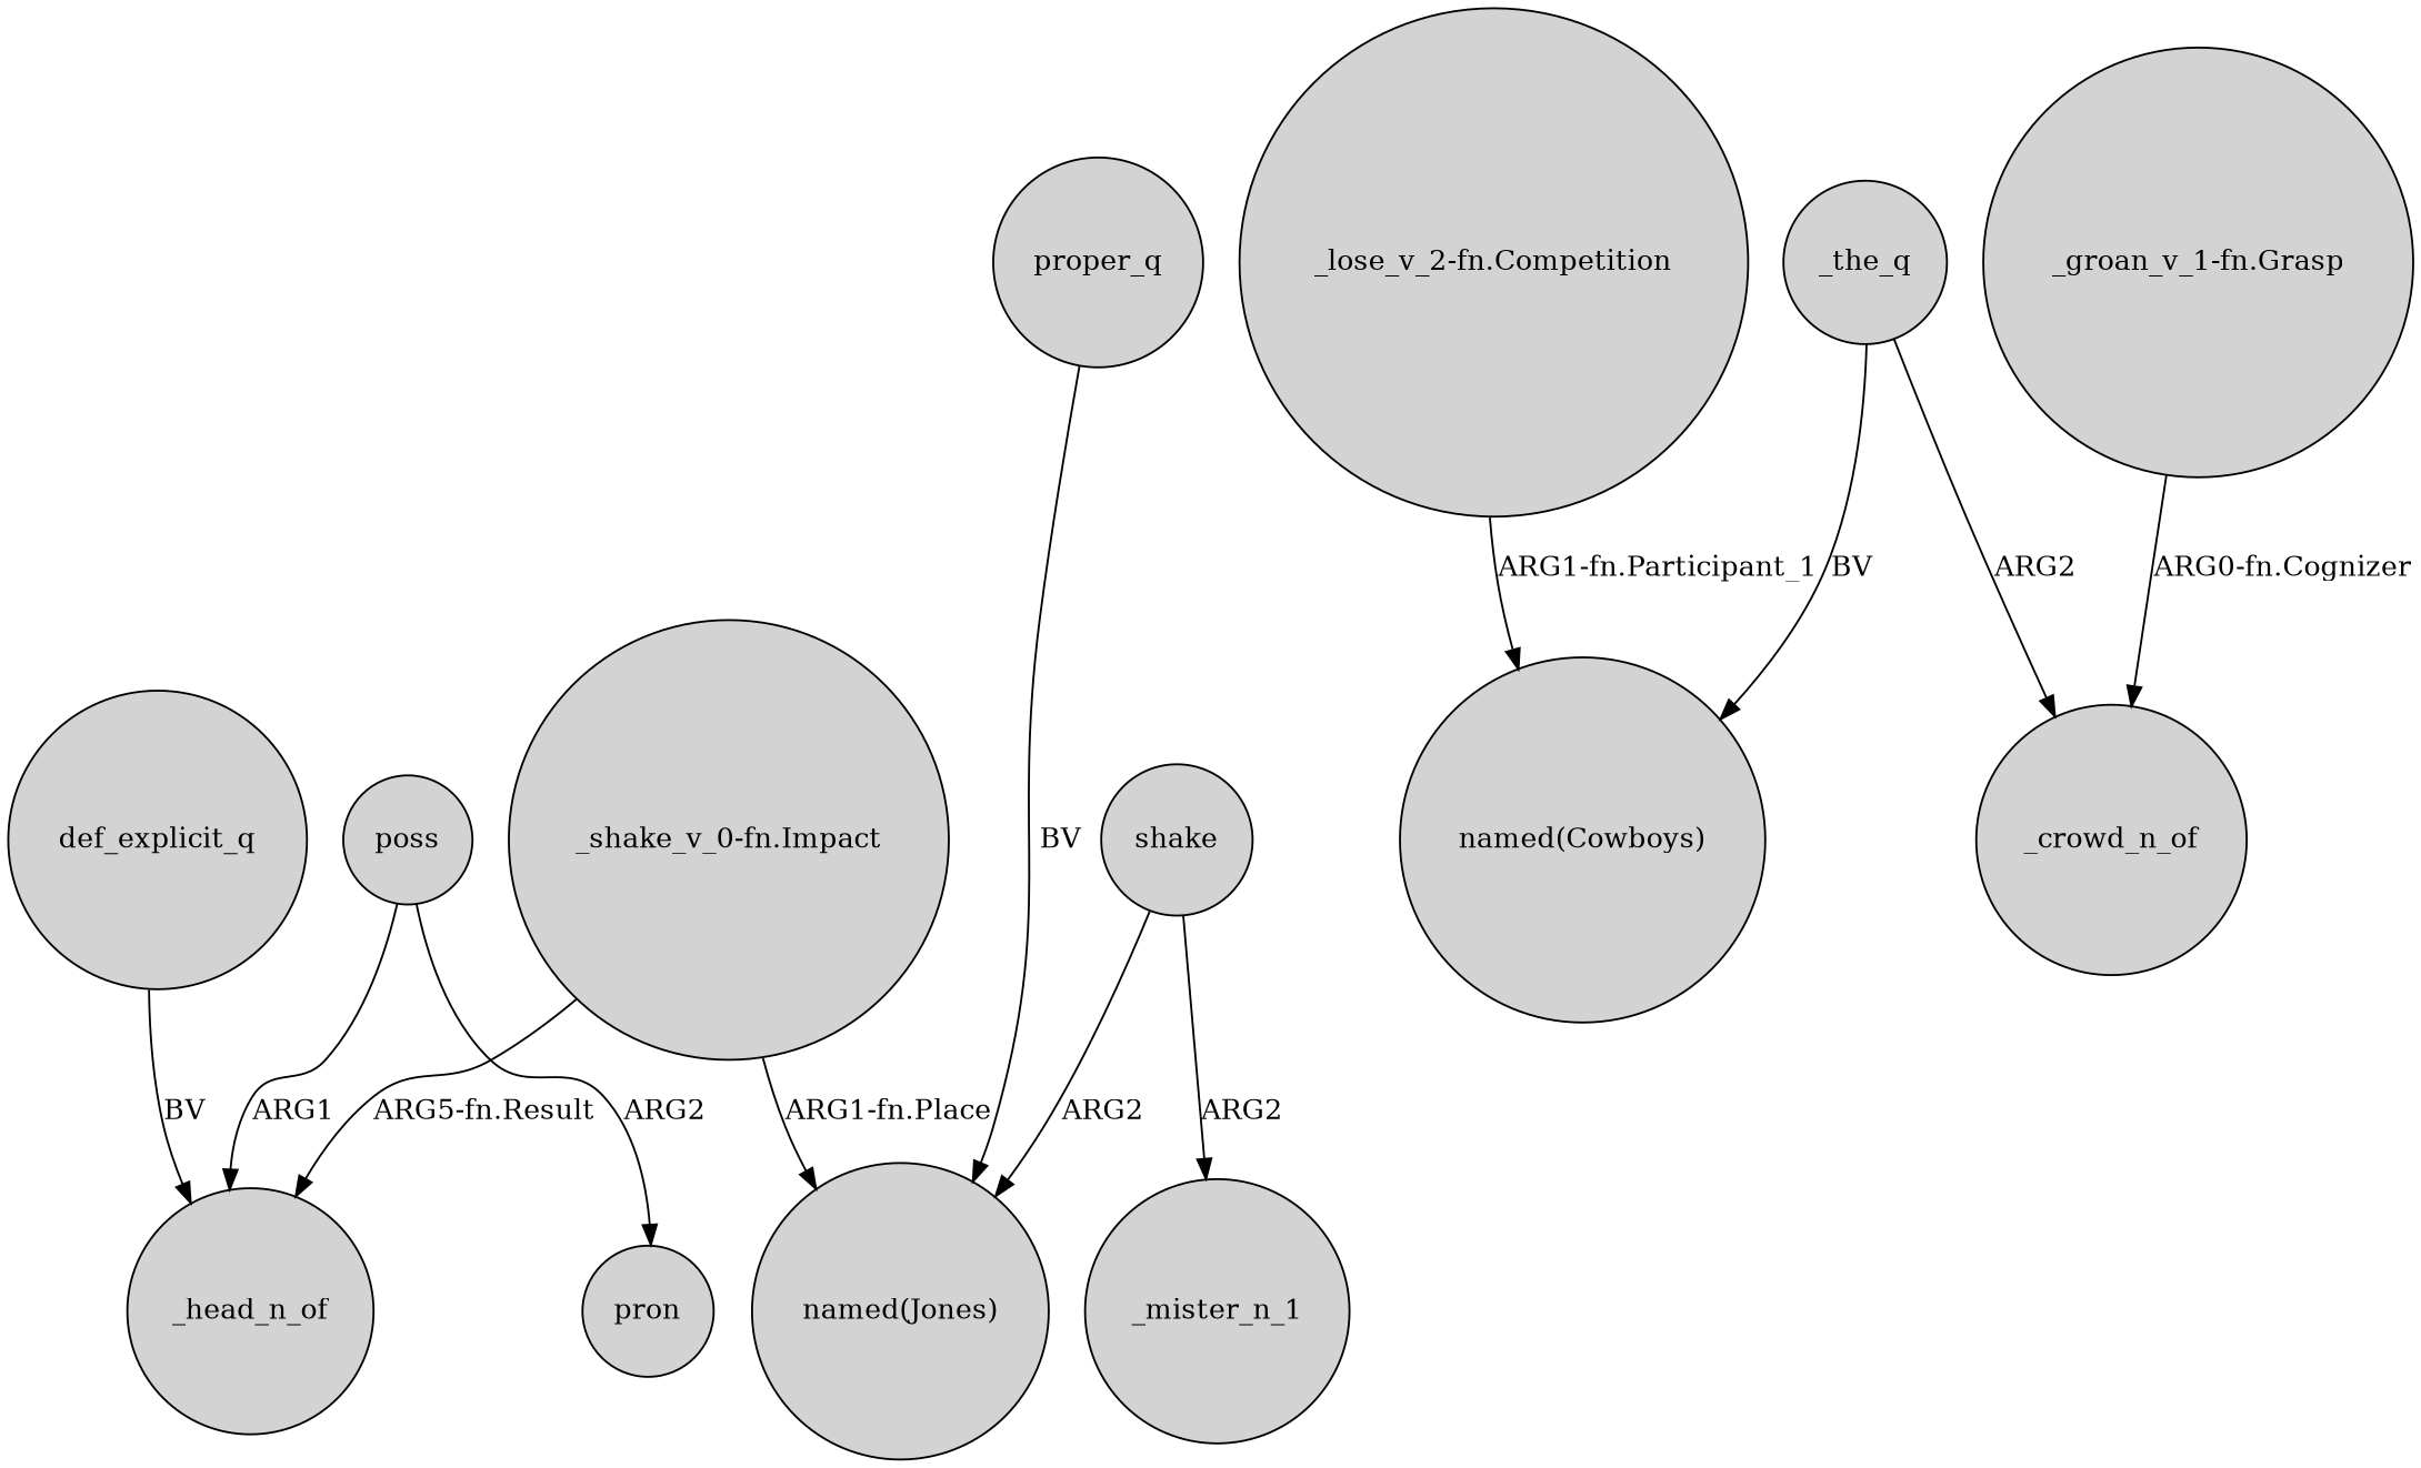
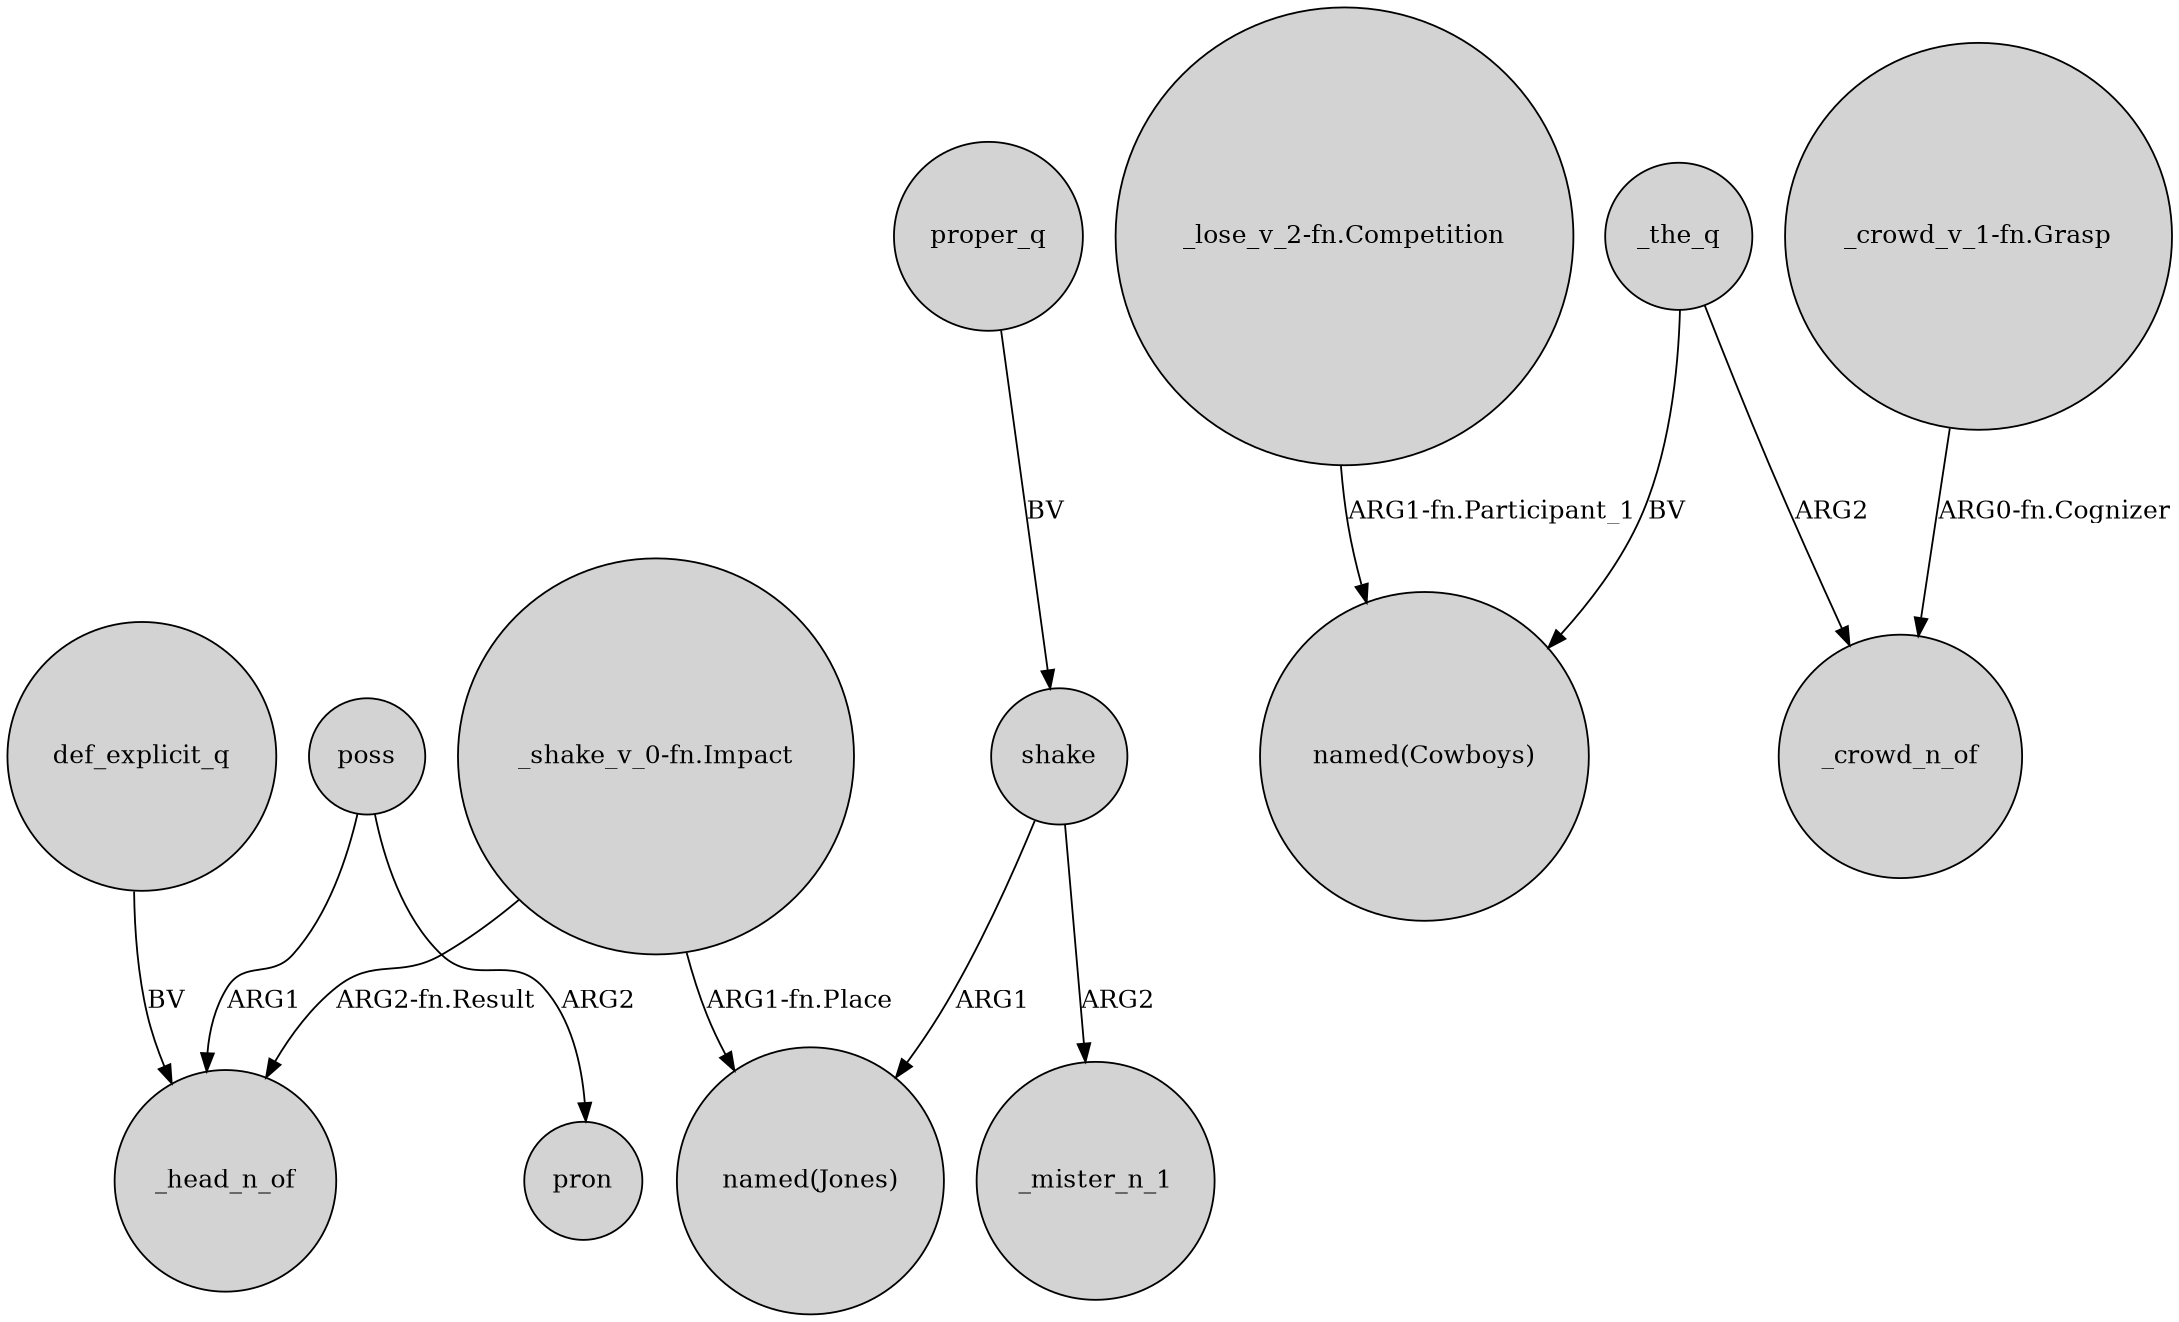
  digraph {
    node [shape=circle style=filled]
    n1 [label="_shake_v_0-fn.Impact"]
    _head_n_of
    "named(Jones)"
    def_explicit_q
    poss
    pron
    n7 [label=shake]
    _mister_n_1
    _the_q
    "named(Cowboys)"
    _crowd_n_of
    proper_q
    n13 [label="_lose_v_2-fn.Competition"]
-   "_groan_v_1-fn.Grasp"
-   n1 -> _head_n_of [label="ARG5-fn.Result"]
+   "_groan_v_1-fn.Grasp" [label="_crowd_v_1-fn.Grasp"]
+   n1 -> _head_n_of [label="ARG2-fn.Result"]
    n1 -> "named(Jones)" [label="ARG1-fn.Place"]
    def_explicit_q -> _head_n_of [label=BV]
    poss -> _head_n_of [label=ARG1]
    poss -> pron [label=ARG2]
-   n7 -> "named(Jones)" [label=ARG2]
+   n7 -> "named(Jones)" [label=ARG1]
    n7 -> _mister_n_1 [label=ARG2]
    _the_q -> "named(Cowboys)" [label=BV]
    _the_q -> _crowd_n_of [label=ARG2]
-   proper_q -> "named(Jones)" [label=BV]
+   proper_q -> n7 [label=BV]
    n13 -> "named(Cowboys)" [label="ARG1-fn.Participant_1"]
    "_groan_v_1-fn.Grasp" -> _crowd_n_of [label="ARG0-fn.Cognizer"]
  }
